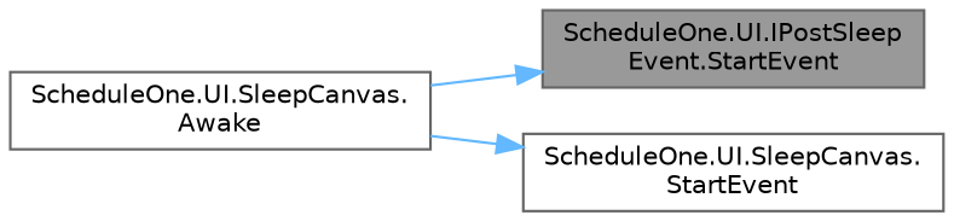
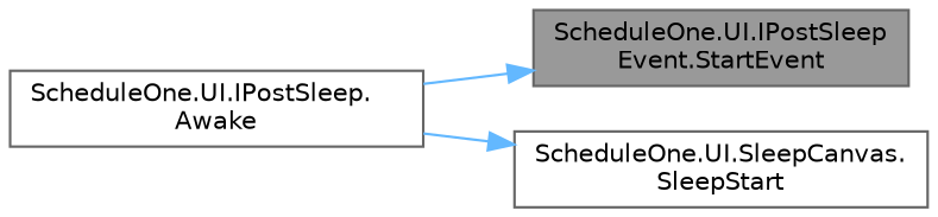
  digraph {
    rankdir=RL
    node [color=grey40 fillcolor=white fontname=Helvetica fontsize=10 shape=box style=filled]
    edge [color=steelblue1 dir=back fontname=Helvetica fontsize=10 labelfontname=Helvetica labelfontsize=10 style=solid]
    n1 [color=gray40 fillcolor=grey60 fontcolor=black height=0.2 label="ScheduleOne.UI.IPostSleep\lEvent.StartEvent" width=0.4]
-   n2 [height=0.2 label="ScheduleOne.UI.SleepCanvas.\lAwake" width=0.4]
-   n3 [height=0.2 label="ScheduleOne.UI.SleepCanvas.\lStartEvent" width=0.4]
+   n2 [height=0.2 label="ScheduleOne.UI.IPostSleep.\lAwake" width=0.4]
+   n3 [height=0.2 label="ScheduleOne.UI.SleepCanvas.\lSleepStart" width=0.4]
    n1 -> n2
    n3 -> n2
  }
